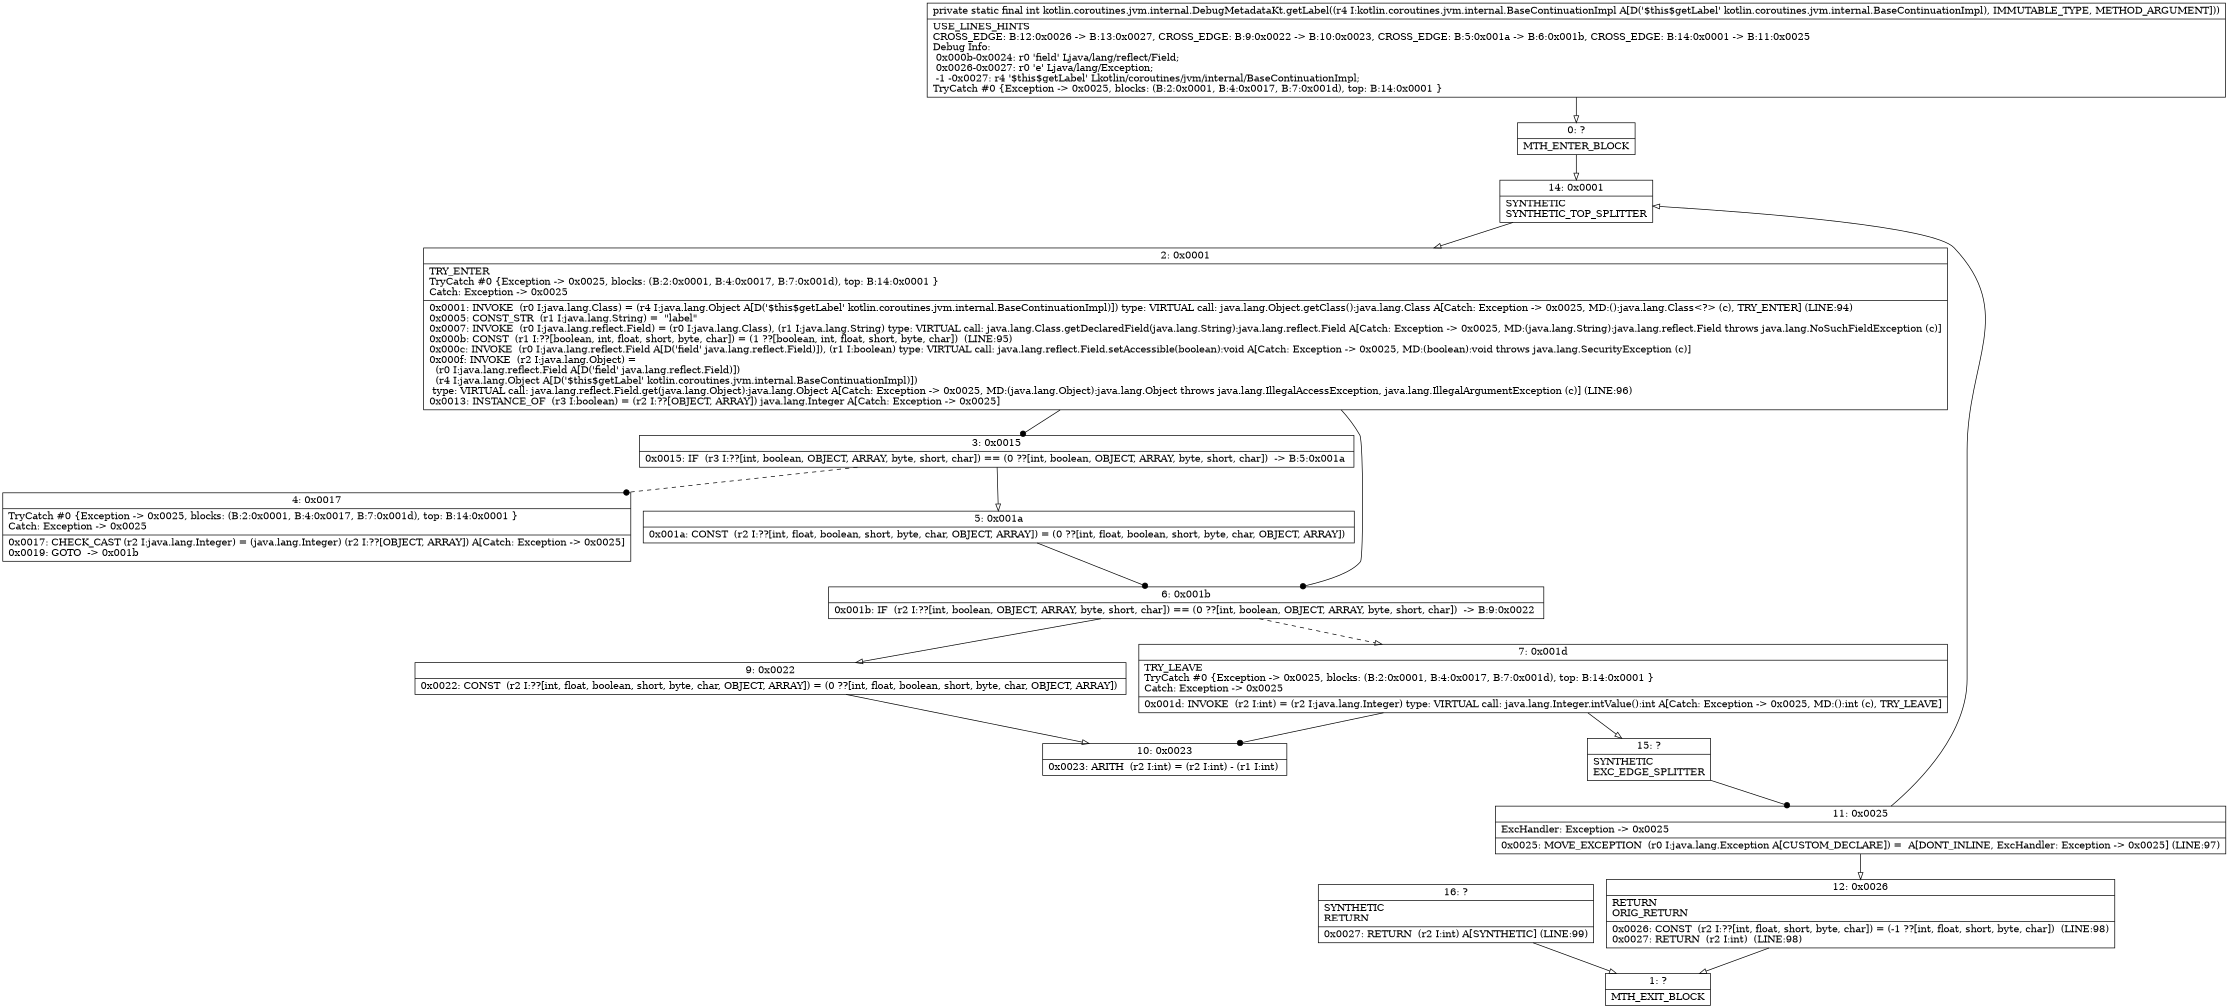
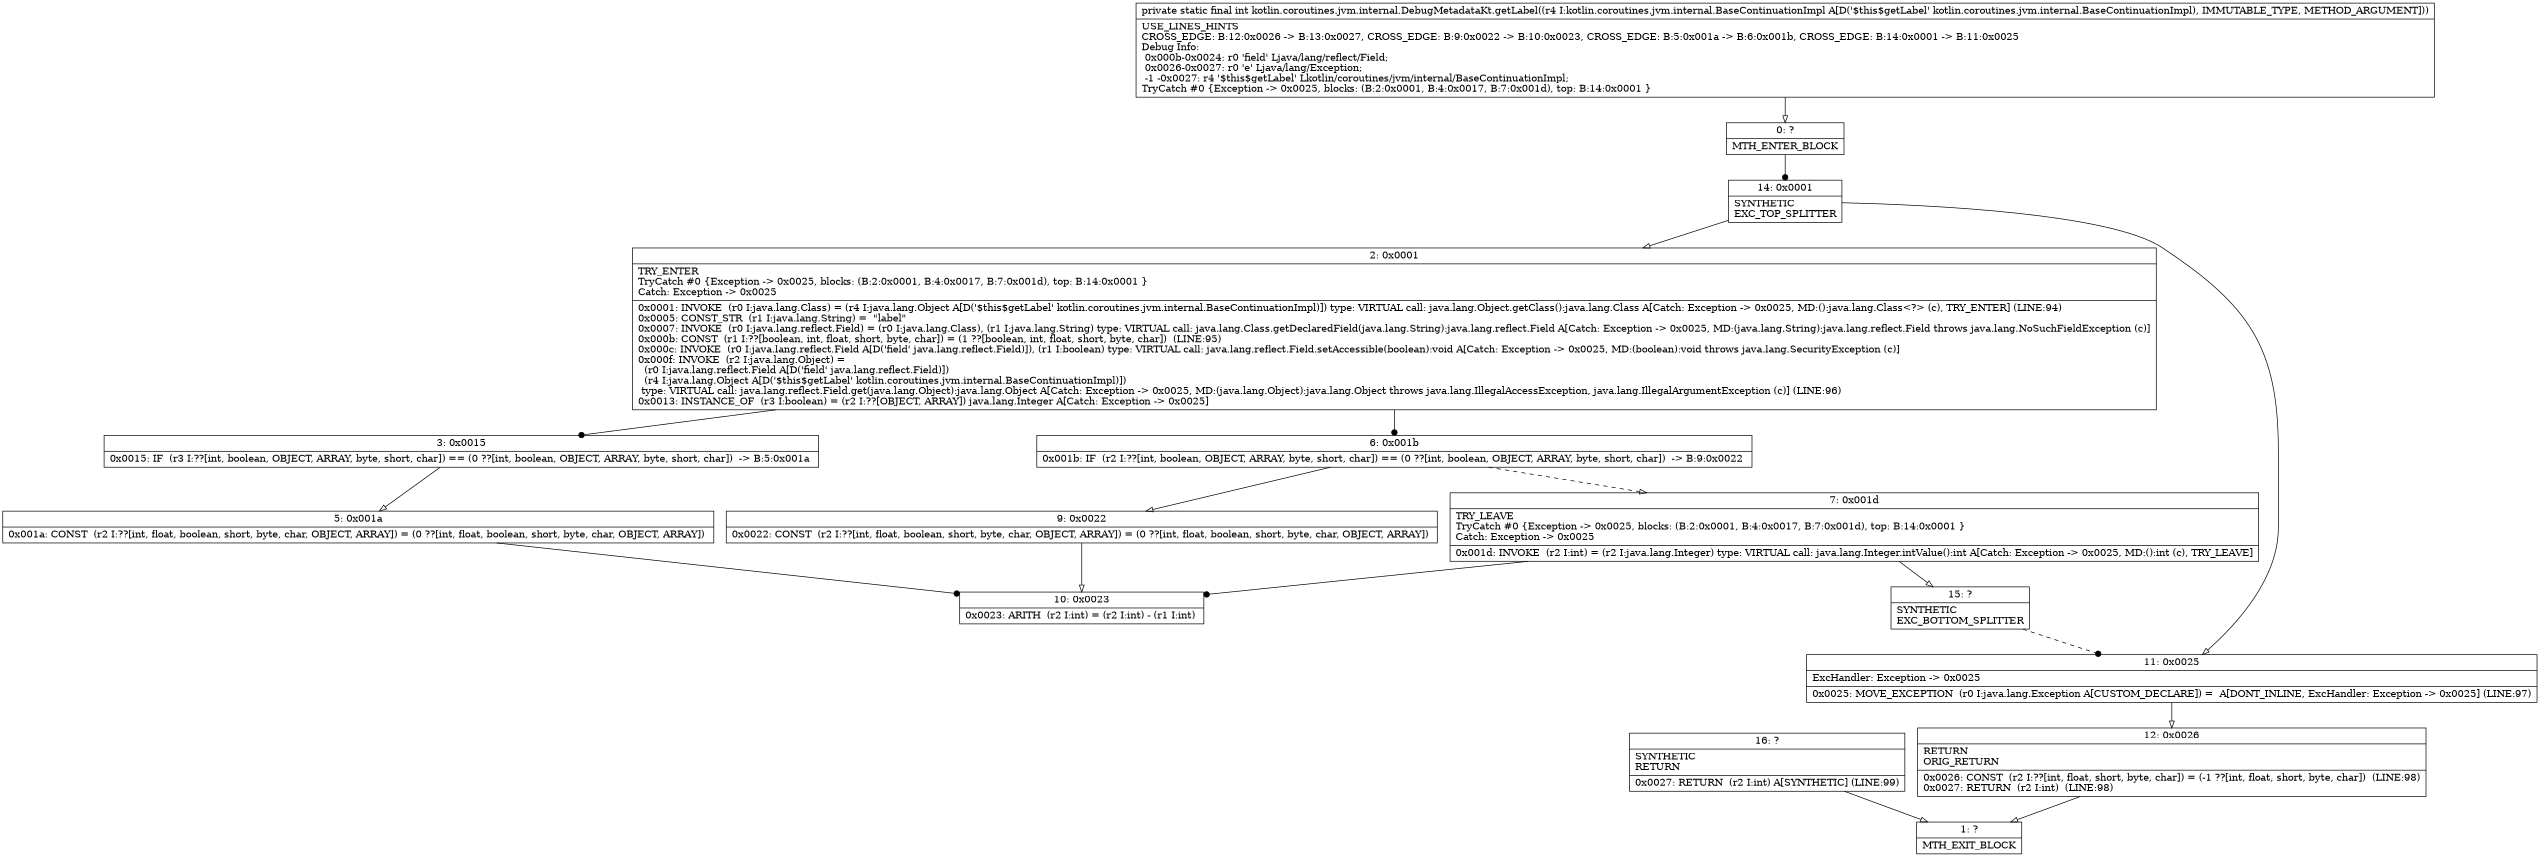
  digraph {
    node [shape=record]
    edge [arrowhead=onormal]
    n1 [label="{0\:\ ?|MTH_ENTER_BLOCK\l}"]
-   n2 [label="{14\:\ 0x0001|SYNTHETIC\lSYNTHETIC_TOP_SPLITTER\l}"]
+   n2 [label="{14\:\ 0x0001|SYNTHETIC\lEXC_TOP_SPLITTER\l}"]
    n3 [label="{2\:\ 0x0001|TRY_ENTER\lTryCatch #0 \{Exception \-\> 0x0025, blocks: (B:2:0x0001, B:4:0x0017, B:7:0x001d), top: B:14:0x0001 \}\lCatch: Exception \-\> 0x0025\l|0x0001: INVOKE  (r0 I:java.lang.Class) = (r4 I:java.lang.Object A[D('$this$getLabel' kotlin.coroutines.jvm.internal.BaseContinuationImpl)]) type: VIRTUAL call: java.lang.Object.getClass():java.lang.Class A[Catch: Exception \-\> 0x0025, MD:():java.lang.Class\<?\> (c), TRY_ENTER] (LINE:94)\l0x0005: CONST_STR  (r1 I:java.lang.String) =  \"label\" \l0x0007: INVOKE  (r0 I:java.lang.reflect.Field) = (r0 I:java.lang.Class), (r1 I:java.lang.String) type: VIRTUAL call: java.lang.Class.getDeclaredField(java.lang.String):java.lang.reflect.Field A[Catch: Exception \-\> 0x0025, MD:(java.lang.String):java.lang.reflect.Field throws java.lang.NoSuchFieldException (c)]\l0x000b: CONST  (r1 I:??[boolean, int, float, short, byte, char]) = (1 ??[boolean, int, float, short, byte, char])  (LINE:95)\l0x000c: INVOKE  (r0 I:java.lang.reflect.Field A[D('field' java.lang.reflect.Field)]), (r1 I:boolean) type: VIRTUAL call: java.lang.reflect.Field.setAccessible(boolean):void A[Catch: Exception \-\> 0x0025, MD:(boolean):void throws java.lang.SecurityException (c)]\l0x000f: INVOKE  (r2 I:java.lang.Object) = \l  (r0 I:java.lang.reflect.Field A[D('field' java.lang.reflect.Field)])\l  (r4 I:java.lang.Object A[D('$this$getLabel' kotlin.coroutines.jvm.internal.BaseContinuationImpl)])\l type: VIRTUAL call: java.lang.reflect.Field.get(java.lang.Object):java.lang.Object A[Catch: Exception \-\> 0x0025, MD:(java.lang.Object):java.lang.Object throws java.lang.IllegalAccessException, java.lang.IllegalArgumentException (c)] (LINE:96)\l0x0013: INSTANCE_OF  (r3 I:boolean) = (r2 I:??[OBJECT, ARRAY]) java.lang.Integer A[Catch: Exception \-\> 0x0025]\l}"]
    n4 [label="{11\:\ 0x0025|ExcHandler: Exception \-\> 0x0025\l|0x0025: MOVE_EXCEPTION  (r0 I:java.lang.Exception A[CUSTOM_DECLARE]) =  A[DONT_INLINE, ExcHandler: Exception \-\> 0x0025] (LINE:97)\l}"]
    n5 [label="{3\:\ 0x0015|0x0015: IF  (r3 I:??[int, boolean, OBJECT, ARRAY, byte, short, char]) == (0 ??[int, boolean, OBJECT, ARRAY, byte, short, char])  \-\> B:5:0x001a \l}"]
    n6 [label="{6\:\ 0x001b|0x001b: IF  (r2 I:??[int, boolean, OBJECT, ARRAY, byte, short, char]) == (0 ??[int, boolean, OBJECT, ARRAY, byte, short, char])  \-\> B:9:0x0022 \l}"]
    n7 [label="{12\:\ 0x0026|RETURN\lORIG_RETURN\l|0x0026: CONST  (r2 I:??[int, float, short, byte, char]) = (\-1 ??[int, float, short, byte, char])  (LINE:98)\l0x0027: RETURN  (r2 I:int)  (LINE:98)\l}"]
-   n8 [label="{4\:\ 0x0017|TryCatch #0 \{Exception \-\> 0x0025, blocks: (B:2:0x0001, B:4:0x0017, B:7:0x001d), top: B:14:0x0001 \}\lCatch: Exception \-\> 0x0025\l|0x0017: CHECK_CAST (r2 I:java.lang.Integer) = (java.lang.Integer) (r2 I:??[OBJECT, ARRAY]) A[Catch: Exception \-\> 0x0025]\l0x0019: GOTO  \-\> 0x001b \l}"]
    n9 [label="{5\:\ 0x001a|0x001a: CONST  (r2 I:??[int, float, boolean, short, byte, char, OBJECT, ARRAY]) = (0 ??[int, float, boolean, short, byte, char, OBJECT, ARRAY]) \l}"]
    n10 [label="{7\:\ 0x001d|TRY_LEAVE\lTryCatch #0 \{Exception \-\> 0x0025, blocks: (B:2:0x0001, B:4:0x0017, B:7:0x001d), top: B:14:0x0001 \}\lCatch: Exception \-\> 0x0025\l|0x001d: INVOKE  (r2 I:int) = (r2 I:java.lang.Integer) type: VIRTUAL call: java.lang.Integer.intValue():int A[Catch: Exception \-\> 0x0025, MD:():int (c), TRY_LEAVE]\l}"]
    n11 [label="{9\:\ 0x0022|0x0022: CONST  (r2 I:??[int, float, boolean, short, byte, char, OBJECT, ARRAY]) = (0 ??[int, float, boolean, short, byte, char, OBJECT, ARRAY]) \l}"]
    n12 [label="{10\:\ 0x0023|0x0023: ARITH  (r2 I:int) = (r2 I:int) \- (r1 I:int) \l}"]
-   n13 [label="{15\:\ ?|SYNTHETIC\lEXC_EDGE_SPLITTER\l}"]
+   n13 [label="{15\:\ ?|SYNTHETIC\lEXC_BOTTOM_SPLITTER\l}"]
    n14 [label="{16\:\ ?|SYNTHETIC\lRETURN\l|0x0027: RETURN  (r2 I:int) A[SYNTHETIC] (LINE:99)\l}"]
    n15 [label="{1\:\ ?|MTH_EXIT_BLOCK\l}"]
    n16 [label="{private static final int kotlin.coroutines.jvm.internal.DebugMetadataKt.getLabel((r4 I:kotlin.coroutines.jvm.internal.BaseContinuationImpl A[D('$this$getLabel' kotlin.coroutines.jvm.internal.BaseContinuationImpl), IMMUTABLE_TYPE, METHOD_ARGUMENT]))  | USE_LINES_HINTS\lCROSS_EDGE: B:12:0x0026 \-\> B:13:0x0027, CROSS_EDGE: B:9:0x0022 \-\> B:10:0x0023, CROSS_EDGE: B:5:0x001a \-\> B:6:0x001b, CROSS_EDGE: B:14:0x0001 \-\> B:11:0x0025\lDebug Info:\l  0x000b\-0x0024: r0 'field' Ljava\/lang\/reflect\/Field;\l  0x0026\-0x0027: r0 'e' Ljava\/lang\/Exception;\l  \-1 \-0x0027: r4 '$this$getLabel' Lkotlin\/coroutines\/jvm\/internal\/BaseContinuationImpl;\lTryCatch #0 \{Exception \-\> 0x0025, blocks: (B:2:0x0001, B:4:0x0017, B:7:0x001d), top: B:14:0x0001 \}\l}"]
-   n1 -> n2
+   n1 -> n2 [arrowhead=dot]
    n2 -> n3
-   n4 -> n2
+   n2 -> n4
    n3 -> n5 [arrowhead=dot]
    n3 -> n6 [arrowhead=dot]
    n4 -> n7
-   n5 -> n8 [arrowhead=dot style=dashed]
    n5 -> n9
    n6 -> n10 [style=dashed]
    n6 -> n11
    n7 -> n15
-   n9 -> n6 [arrowhead=dot]
+   n9 -> n12 [arrowhead=dot]
    n10 -> n12 [arrowhead=dot]
    n10 -> n13
    n11 -> n12
-   n13 -> n4 [arrowhead=dot]
+   n13 -> n4 [arrowhead=dot style=dashed]
    n14 -> n15
    n16 -> n1
  }
